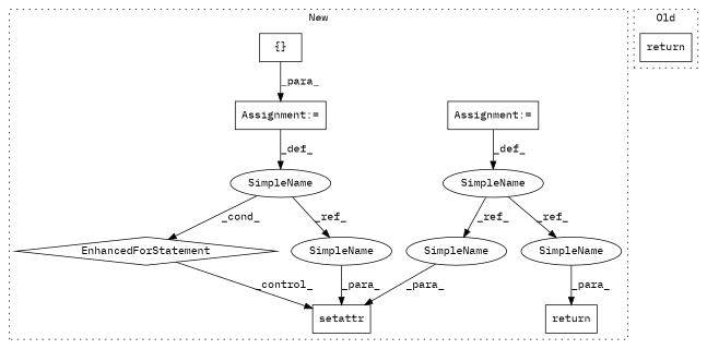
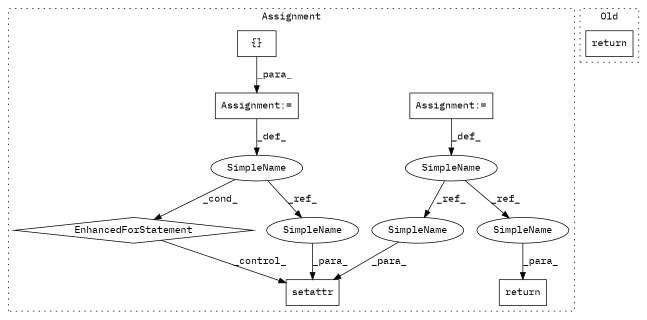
  digraph {
    fontname="IBM Plex Mono"
    node [a=42 l=9 shape=box fontname="IBM Plex Mono"]
    edge [fontname="IBM Plex Mono"]
    n1 [a=32 l="8,1" label=setattr s="8177,8236"]
    n2 [a=7 l=1 label="Assignment:=" s=8005]
    n3 [a=70 l="53,2" label=EnhancedForStatement s="8078,8167" shape=diamond]
    n4 [a=7 l=1 label="Assignment:=" s=7893]
    n5 [label=SimpleName s=7884 shape=ellipse]
    n6 [a=41 l=7 label=return s=8249]
    n7 [label=SimpleName s=8135 shape=ellipse]
    n8 [a=4 l=2 label="{}" s=8069]
    n9 [label=SimpleName s=8195 shape=ellipse]
    n10 [label=SimpleName s=8185 shape=ellipse]
    n11 [label=SimpleName s=8256 shape=ellipse]
    n12 [a=41 l=7 label=return s=7357]
    subgraph cluster_1 {
-     label=New
+     label=Assignment
      style=dotted
      n1
      n2
      n3
      n4
      n5
      n6
      n7
      n8
      n9
      n10
      n11
    }
    subgraph cluster_2 {
      label=Old
      style=dotted
      n12
    }
    n2 -> n7 [label=_def_]
    n3 -> n1 [label=_control_]
    n4 -> n5 [label=_def_]
    n5 -> n10 [label=_ref_]
    n5 -> n11 [label=_ref_]
    n7 -> n3 [label=_cond_]
    n7 -> n9 [label=_ref_]
    n8 -> n2 [label=_para_]
    n9 -> n1 [label=_para_]
    n10 -> n1 [label=_para_]
    n11 -> n6 [label=_para_]
  }
